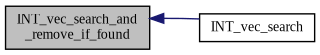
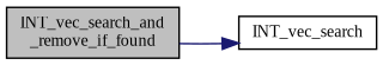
  digraph {
    rankdir=LR
    fontname="Liberation Serif"
    node [color=black fontname="Liberation Serif" fontsize=10 shape=record style=filled]
    n1 [fillcolor=grey75 fontcolor=black height=0.2 label="INT_vec_search_and\l_remove_if_found" width=0.4]
    n2 [fillcolor=white height=0.2 label=INT_vec_search width=0.4]
-   n2 -> n1 [color=midnightblue fontname="Liberation Serif" fontsize=10 labelfontname=Helvetica labelfontsize=10 style=solid]
+   n1 -> n2 [color=midnightblue fontname="Liberation Serif" fontsize=10 labelfontname=Helvetica labelfontsize=10 style=solid]
  }
